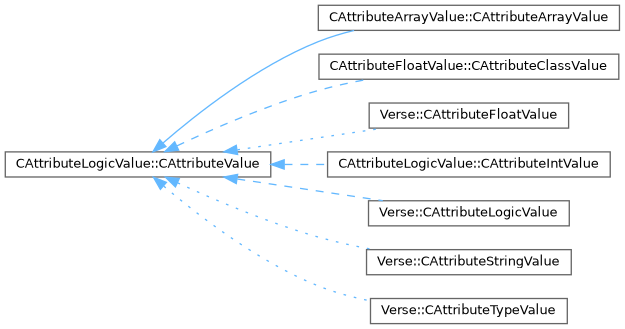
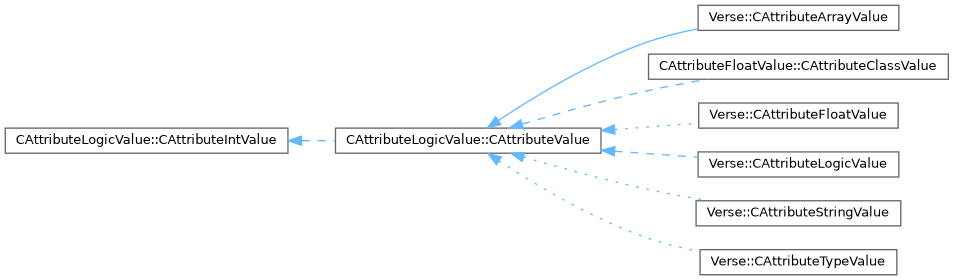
  digraph {
    rankdir=LR
    node [color=grey40 fillcolor=white fontname=Helvetica fontsize=10 shape=box style=filled]
    edge [color=steelblue1 dir=back fontname=Helvetica fontsize=10 labelfontname=Helvetica labelfontsize=10 style=dashed]
    n1 [height=0.2 label="CAttributeLogicValue::CAttributeValue" width=0.4]
-   n2 [height=0.2 label="CAttributeArrayValue::CAttributeArrayValue" width=0.4]
+   n2 [height=0.2 label="Verse::CAttributeArrayValue" width=0.4]
    n3 [height=0.2 label="CAttributeFloatValue::CAttributeClassValue" width=0.4]
    n4 [height=0.2 label="Verse::CAttributeFloatValue" width=0.4]
    n5 [height=0.2 label="CAttributeLogicValue::CAttributeIntValue" width=0.4]
    n6 [height=0.2 label="Verse::CAttributeLogicValue" width=0.4]
    n7 [height=0.2 label="Verse::CAttributeStringValue" width=0.4]
    n8 [height=0.2 label="Verse::CAttributeTypeValue" width=0.4]
    n1 -> n2 [style=solid]
    n1 -> n3
    n1 -> n4 [style=dotted]
-   n1 -> n5
+   n5 -> n1
    n1 -> n6
    n1 -> n7 [style=dotted]
    n1 -> n8 [style=dotted]
  }
